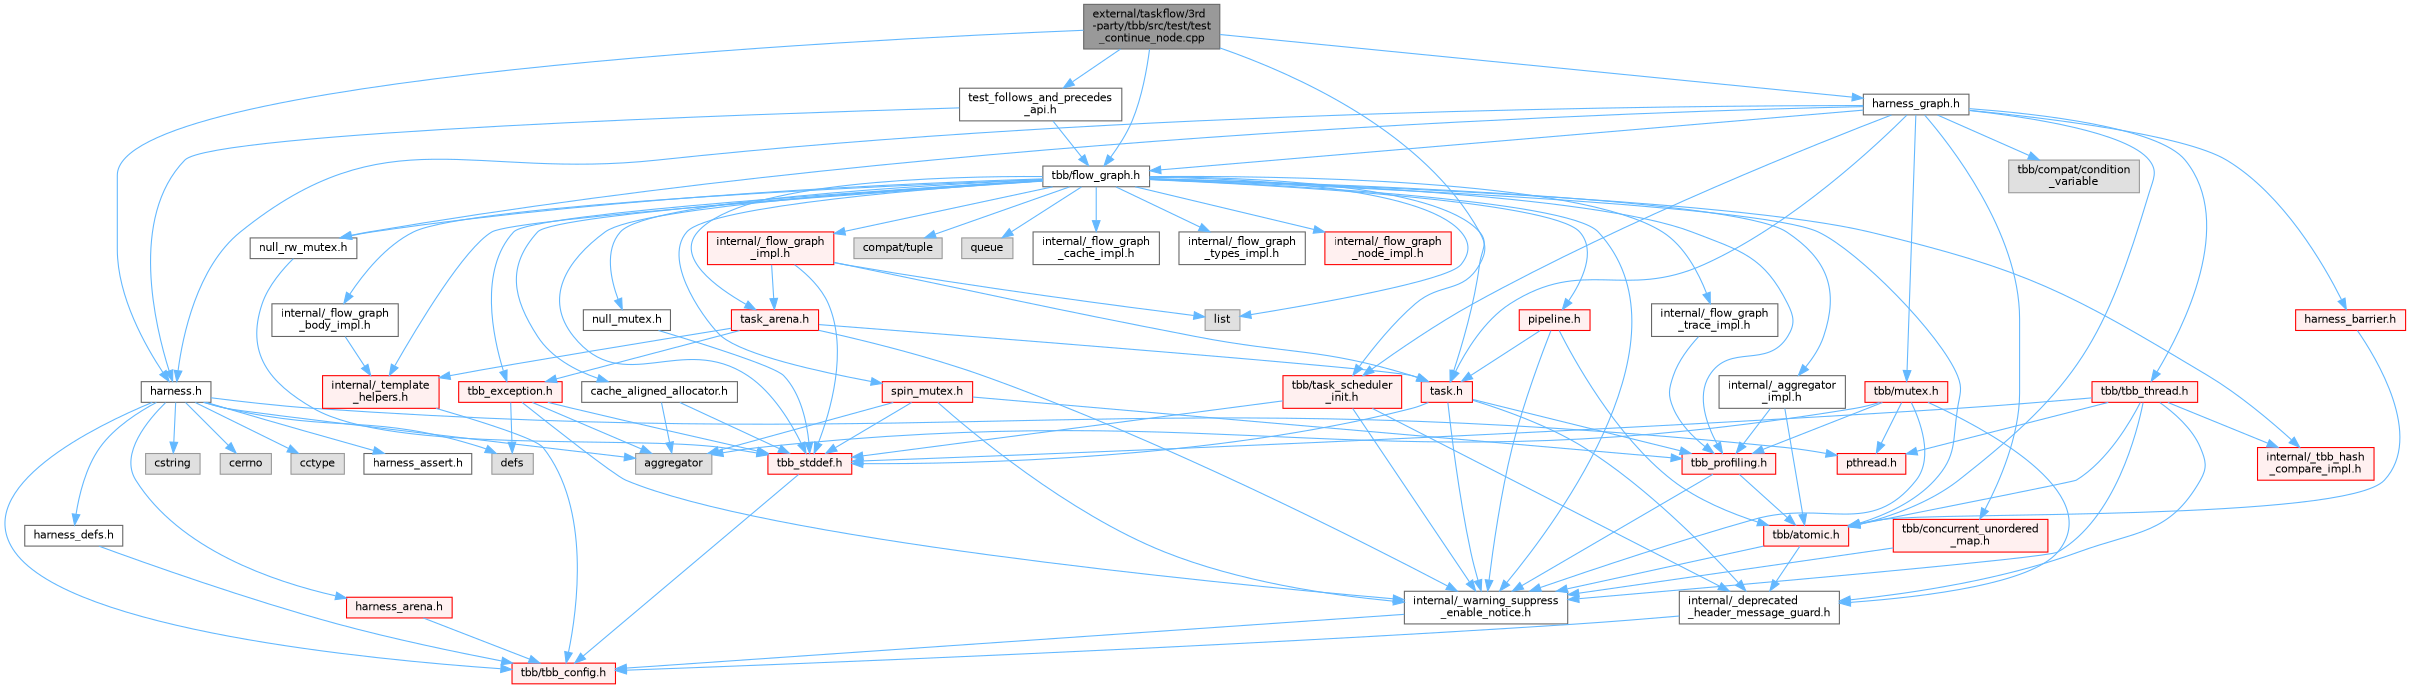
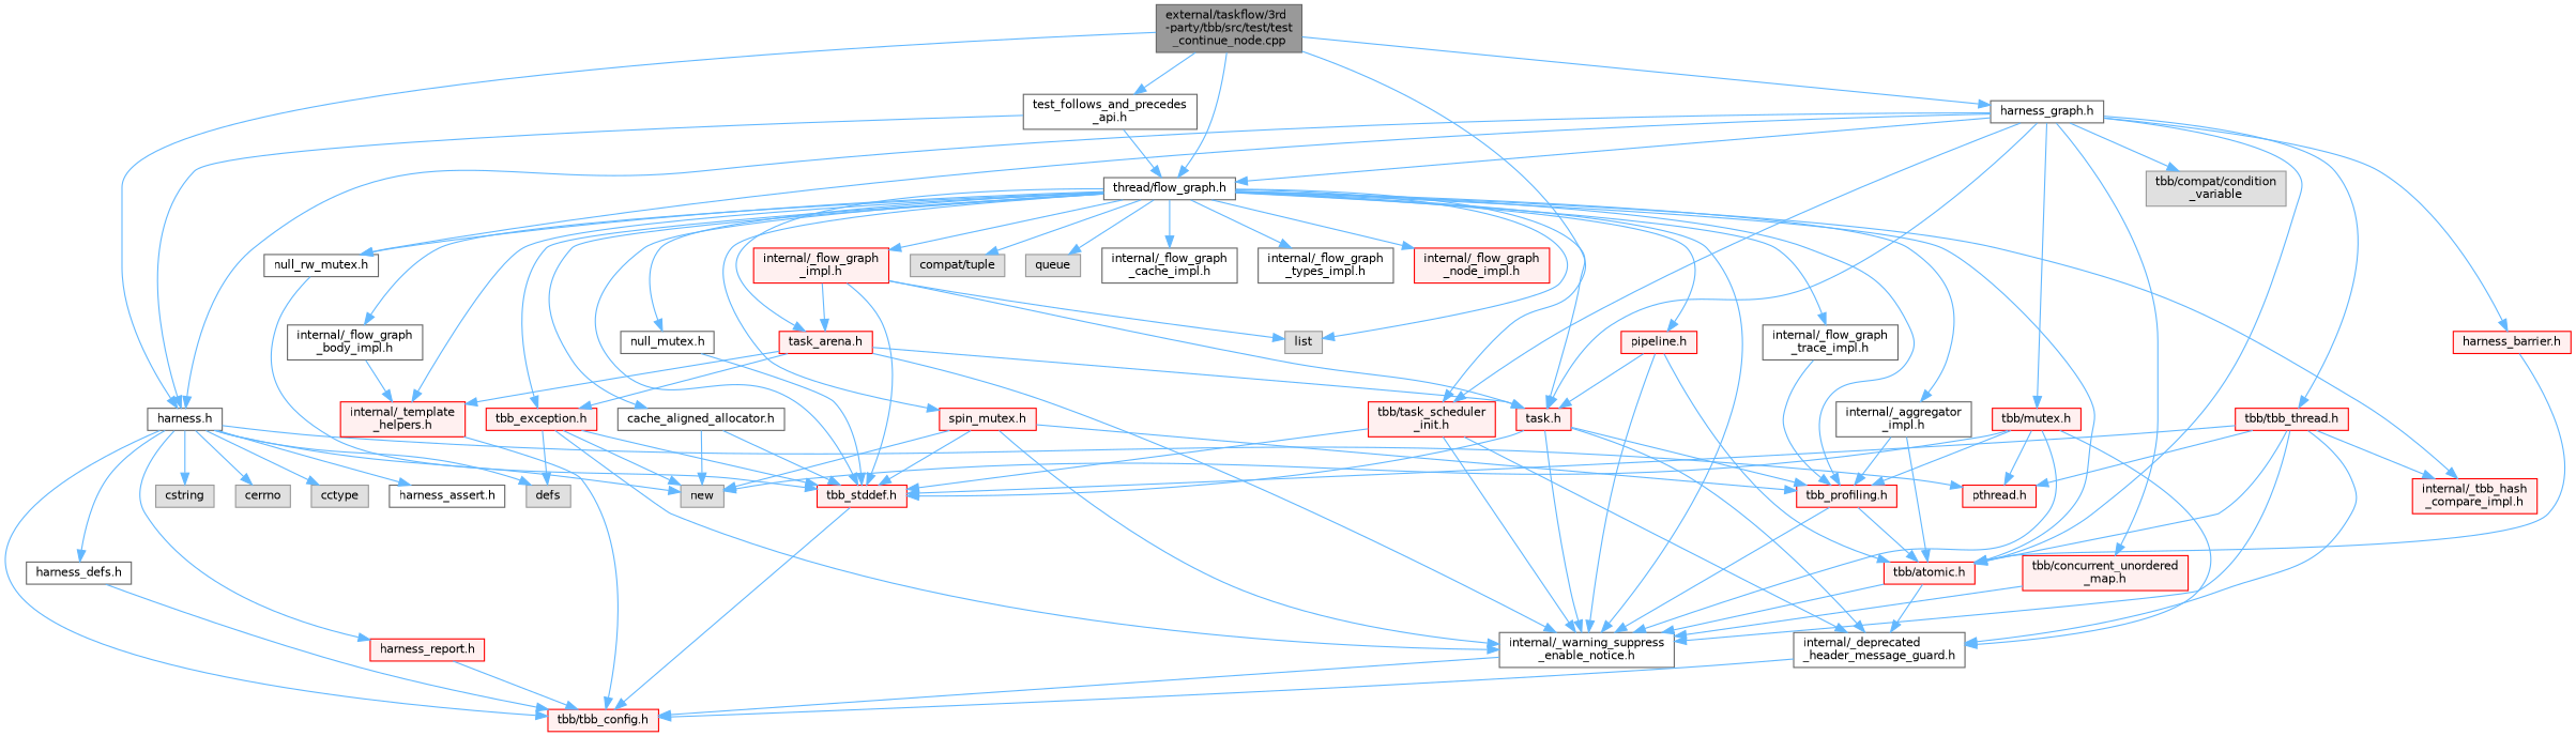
  digraph {
    node [color=red fillcolor="#FFF0F0" fontname=Helvetica fontsize=10 shape=box style=filled]
    edge [color=steelblue1 fontname=Helvetica fontsize=10 labelfontname=Helvetica labelfontsize=10 style=solid]
    n1 [color=gray40 fillcolor=grey60 fontcolor=black height=0.2 label="external/taskflow/3rd\l-party/tbb/src/test/test\l_continue_node.cpp" width=0.4]
    n2 [color=grey40 fillcolor=white height=0.2 label="harness.h" width=0.4]
    n3 [color=grey40 fillcolor=white height=0.2 label="harness_graph.h" width=0.4]
-   n4 [color=grey40 fillcolor=white height=0.2 label="tbb/flow_graph.h" width=0.4]
+   n4 [color=grey40 fillcolor=white height=0.2 label="thread/flow_graph.h" width=0.4]
    n5 [height=0.2 label="tbb/task_scheduler\l_init.h" width=0.4]
    n6 [color=grey40 fillcolor=white height=0.2 label="test_follows_and_precedes\l_api.h" width=0.4]
    n7 [height=0.2 label="tbb/tbb_config.h" width=0.4]
    n8 [color=grey40 fillcolor=white height=0.2 label="harness_defs.h" width=0.4]
    n9 [color=grey60 fillcolor="#E0E0E0" height=0.2 label=cstring width=0.4]
    n10 [color=grey60 fillcolor="#E0E0E0" height=0.2 label=cerrno width=0.4]
    n11 [color=grey60 fillcolor="#E0E0E0" height=0.2 label=cctype width=0.4]
-   n12 [color=grey60 fillcolor="#E0E0E0" height=0.2 label=aggregator width=0.4]
+   n12 [color=grey60 fillcolor="#E0E0E0" height=0.2 label=new width=0.4]
    n13 [height=0.2 label="pthread.h" width=0.4]
-   n14 [height=0.2 label="harness_arena.h" width=0.4]
+   n14 [height=0.2 label="harness_report.h" width=0.4]
    n15 [color=grey60 fillcolor="#E0E0E0" height=0.2 label=defs width=0.4]
    n16 [color=grey40 fillcolor=white height=0.2 label="harness_assert.h" width=0.4]
    n17 [height=0.2 label="harness_barrier.h" width=0.4]
    n18 [height=0.2 label="tbb/atomic.h" width=0.4]
    n19 [color=grey40 fillcolor=white height=0.2 label="null_rw_mutex.h" width=0.4]
    n20 [height=0.2 label="task.h" width=0.4]
    n21 [height=0.2 label="tbb/concurrent_unordered\l_map.h" width=0.4]
    n22 [color=grey60 fillcolor="#E0E0E0" height=0.2 label="tbb/compat/condition\l_variable" width=0.4]
    n23 [height=0.2 label="tbb/mutex.h" width=0.4]
    n24 [height=0.2 label="tbb/tbb_thread.h" width=0.4]
    n25 [color=grey40 fillcolor=white height=0.2 label="internal/_warning_suppress\l_enable_notice.h" width=0.4]
    n26 [height=0.2 label="tbb_stddef.h" width=0.4]
    n27 [height=0.2 label="spin_mutex.h" width=0.4]
    n28 [height=0.2 label="tbb_profiling.h" width=0.4]
    n29 [color=grey40 fillcolor=white height=0.2 label="null_mutex.h" width=0.4]
    n30 [color=grey40 fillcolor=white height=0.2 label="cache_aligned_allocator.h" width=0.4]
    n31 [height=0.2 label="tbb_exception.h" width=0.4]
    n32 [height=0.2 label="pipeline.h" width=0.4]
    n33 [height=0.2 label="internal/_template\l_helpers.h" width=0.4]
    n34 [color=grey40 fillcolor=white height=0.2 label="internal/_aggregator\l_impl.h" width=0.4]
    n35 [height=0.2 label="task_arena.h" width=0.4]
    n36 [color=grey60 fillcolor="#E0E0E0" height=0.2 label="compat/tuple" width=0.4]
    n37 [color=grey60 fillcolor="#E0E0E0" height=0.2 label=list width=0.4]
    n38 [color=grey60 fillcolor="#E0E0E0" height=0.2 label=queue width=0.4]
    n39 [height=0.2 label="internal/_flow_graph\l_impl.h" width=0.4]
    n40 [color=grey40 fillcolor=white height=0.2 label="internal/_flow_graph\l_trace_impl.h" width=0.4]
    n41 [height=0.2 label="internal/_tbb_hash\l_compare_impl.h" width=0.4]
    n42 [color=grey40 fillcolor=white height=0.2 label="internal/_flow_graph\l_body_impl.h" width=0.4]
    n43 [color=grey40 fillcolor=white height=0.2 label="internal/_flow_graph\l_cache_impl.h" width=0.4]
    n44 [color=grey40 fillcolor=white height=0.2 label="internal/_flow_graph\l_types_impl.h" width=0.4]
    n45 [height=0.2 label="internal/_flow_graph\l_node_impl.h" width=0.4]
    n46 [color=grey40 fillcolor=white height=0.2 label="internal/_deprecated\l_header_message_guard.h" width=0.4]
    n1 -> n2
    n1 -> n3
    n1 -> n4
    n1 -> n5
    n1 -> n6
    n2 -> n7
    n2 -> n8
    n2 -> n9
    n2 -> n10
    n2 -> n11
    n2 -> n12
    n2 -> n13
    n2 -> n14
    n2 -> n15
    n2 -> n16
    n3 -> n2
    n3 -> n4
    n3 -> n5
    n3 -> n17
    n3 -> n18
    n3 -> n19
    n3 -> n20
    n3 -> n21
    n3 -> n22
    n3 -> n23
    n3 -> n24
    n4 -> n18
    n4 -> n19
    n4 -> n20
    n4 -> n25
    n4 -> n26
    n4 -> n27
    n4 -> n28
    n4 -> n29
    n4 -> n30
    n4 -> n31
    n4 -> n32
    n4 -> n33
    n4 -> n34
    n4 -> n35
    n4 -> n36
    n4 -> n37
    n4 -> n38
    n4 -> n39
    n4 -> n40
    n4 -> n41
    n4 -> n42
    n4 -> n43
    n4 -> n44
    n4 -> n45
    n5 -> n25
    n5 -> n26
    n5 -> n46
    n6 -> n2
    n6 -> n4
    n8 -> n7
    n14 -> n7
    n17 -> n18
    n18 -> n25
    n18 -> n46
    n19 -> n26
    n20 -> n25
    n20 -> n26
    n20 -> n28
    n20 -> n46
    n21 -> n25
    n23 -> n12
    n23 -> n13
    n23 -> n25
    n23 -> n28
    n23 -> n46
    n24 -> n13
    n24 -> n18
    n24 -> n25
    n24 -> n26
    n24 -> n41
    n24 -> n46
    n25 -> n7
    n26 -> n7
    n27 -> n12
    n27 -> n25
    n27 -> n26
    n27 -> n28
    n28 -> n18
    n28 -> n25
    n29 -> n26
    n30 -> n12
    n30 -> n26
    n31 -> n12
    n31 -> n15
    n31 -> n25
    n31 -> n26
    n32 -> n18
    n32 -> n20
    n32 -> n25
    n33 -> n7
    n34 -> n18
    n34 -> n28
    n35 -> n20
    n35 -> n25
    n35 -> n31
    n35 -> n33
    n39 -> n20
    n39 -> n26
    n39 -> n35
    n39 -> n37
    n40 -> n28
    n42 -> n33
    n46 -> n7
  }
